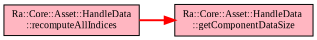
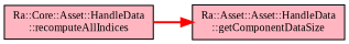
  digraph {
    rankdir=LR
    fontname="Liberation Serif"
    node [color=black fillcolor=lightpink fontname="Liberation Serif" fontsize=10 shape=record style=filled]
    n1 [fontcolor=black height=0.2 label="Ra::Core::Asset::HandleData\l::recomputeAllIndices" width=0.4]
-   n2 [height=0.2 label="Ra::Core::Asset::HandleData\l::getComponentDataSize" width=0.4]
+   n2 [height=0.2 label="Ra::Asset::Asset::HandleData\l::getComponentDataSize" width=0.4]
    n1 -> n2 [color=red fontname="Liberation Serif" fontsize=10 labelfontname=Helvetica labelfontsize=10 style=bold]
  }
